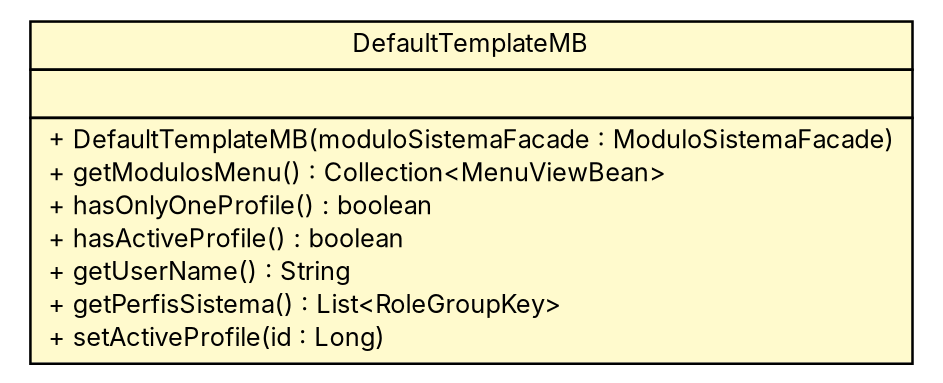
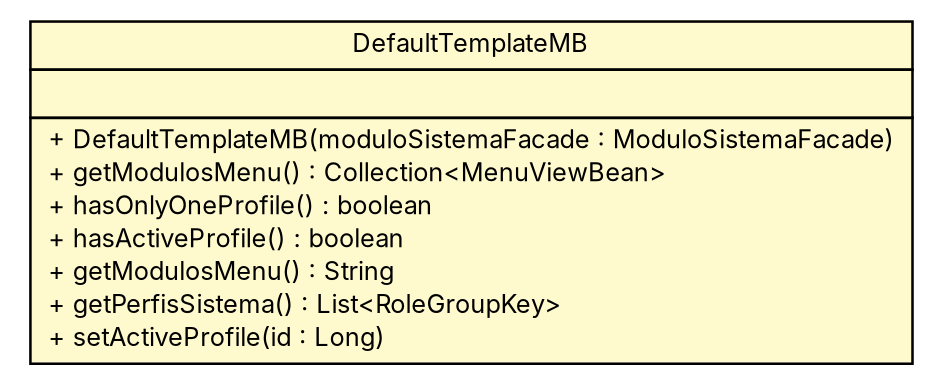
  digraph {
    nodesep=0.25
    ranksep=0.5
    fontname=Inter
-   n1 [fontcolor=black fontname=Inter fontsize=10.0 label=<<table title="br.gov.to.sefaz.seg.template.managedbean.DefaultTemplateMB" border="0" cellborder="1" cellspacing="0" cellpadding="2" port="p" bgcolor="lemonChiffon" href="./DefaultTemplateMB.html"> 		<tr><td><table border="0" cellspacing="0" cellpadding="1"> <tr><td align="center" balign="center"> DefaultTemplateMB </td></tr> 		</table></td></tr> 		<tr><td><table border="0" cellspacing="0" cellpadding="1"> <tr><td align="left" balign="left">  </td></tr> 		</table></td></tr> 		<tr><td><table border="0" cellspacing="0" cellpadding="1"> <tr><td align="left" balign="left"> + DefaultTemplateMB(moduloSistemaFacade : ModuloSistemaFacade) </td></tr> <tr><td align="left" balign="left"> + getModulosMenu() : Collection&lt;MenuViewBean&gt; </td></tr> <tr><td align="left" balign="left"> + hasOnlyOneProfile() : boolean </td></tr> <tr><td align="left" balign="left"> + hasActiveProfile() : boolean </td></tr> <tr><td align="left" balign="left"> + getUserName() : String </td></tr> <tr><td align="left" balign="left"> + getPerfisSistema() : List&lt;RoleGroupKey&gt; </td></tr> <tr><td align="left" balign="left"> + setActiveProfile(id : Long) </td></tr> 		</table></td></tr> 		</table>> shape=plaintext]
+   n1 [fontcolor=black fontname=Inter fontsize=10.0 label=<<table title="br.gov.to.sefaz.seg.template.managedbean.DefaultTemplateMB" border="0" cellborder="1" cellspacing="0" cellpadding="2" port="p" bgcolor="lemonChiffon" href="./DefaultTemplateMB.html"> 		<tr><td><table border="0" cellspacing="0" cellpadding="1"> <tr><td align="center" balign="center"> DefaultTemplateMB </td></tr> 		</table></td></tr> 		<tr><td><table border="0" cellspacing="0" cellpadding="1"> <tr><td align="left" balign="left">  </td></tr> 		</table></td></tr> 		<tr><td><table border="0" cellspacing="0" cellpadding="1"> <tr><td align="left" balign="left"> + DefaultTemplateMB(moduloSistemaFacade : ModuloSistemaFacade) </td></tr> <tr><td align="left" balign="left"> + getModulosMenu() : Collection&lt;MenuViewBean&gt; </td></tr> <tr><td align="left" balign="left"> + hasOnlyOneProfile() : boolean </td></tr> <tr><td align="left" balign="left"> + hasActiveProfile() : boolean </td></tr> <tr><td align="left" balign="left"> + getModulosMenu() : String </td></tr> <tr><td align="left" balign="left"> + getPerfisSistema() : List&lt;RoleGroupKey&gt; </td></tr> <tr><td align="left" balign="left"> + setActiveProfile(id : Long) </td></tr> 		</table></td></tr> 		</table>> shape=plaintext]
  }
